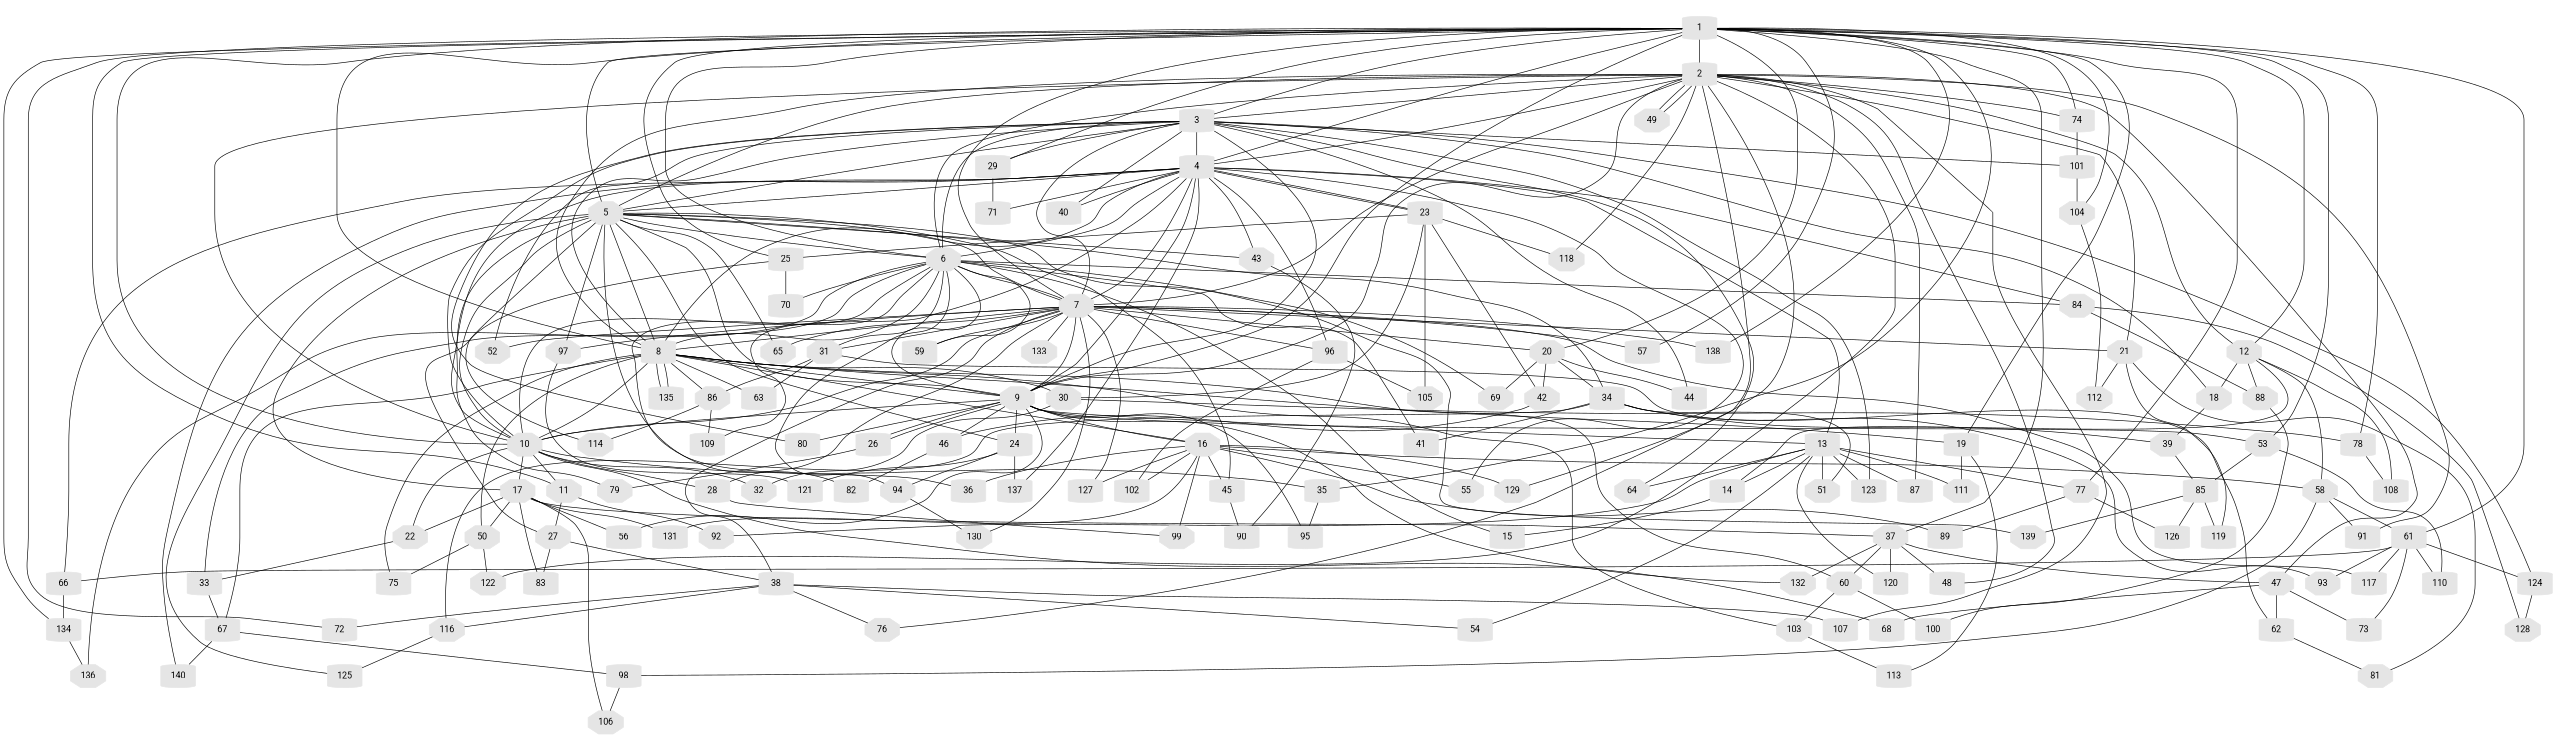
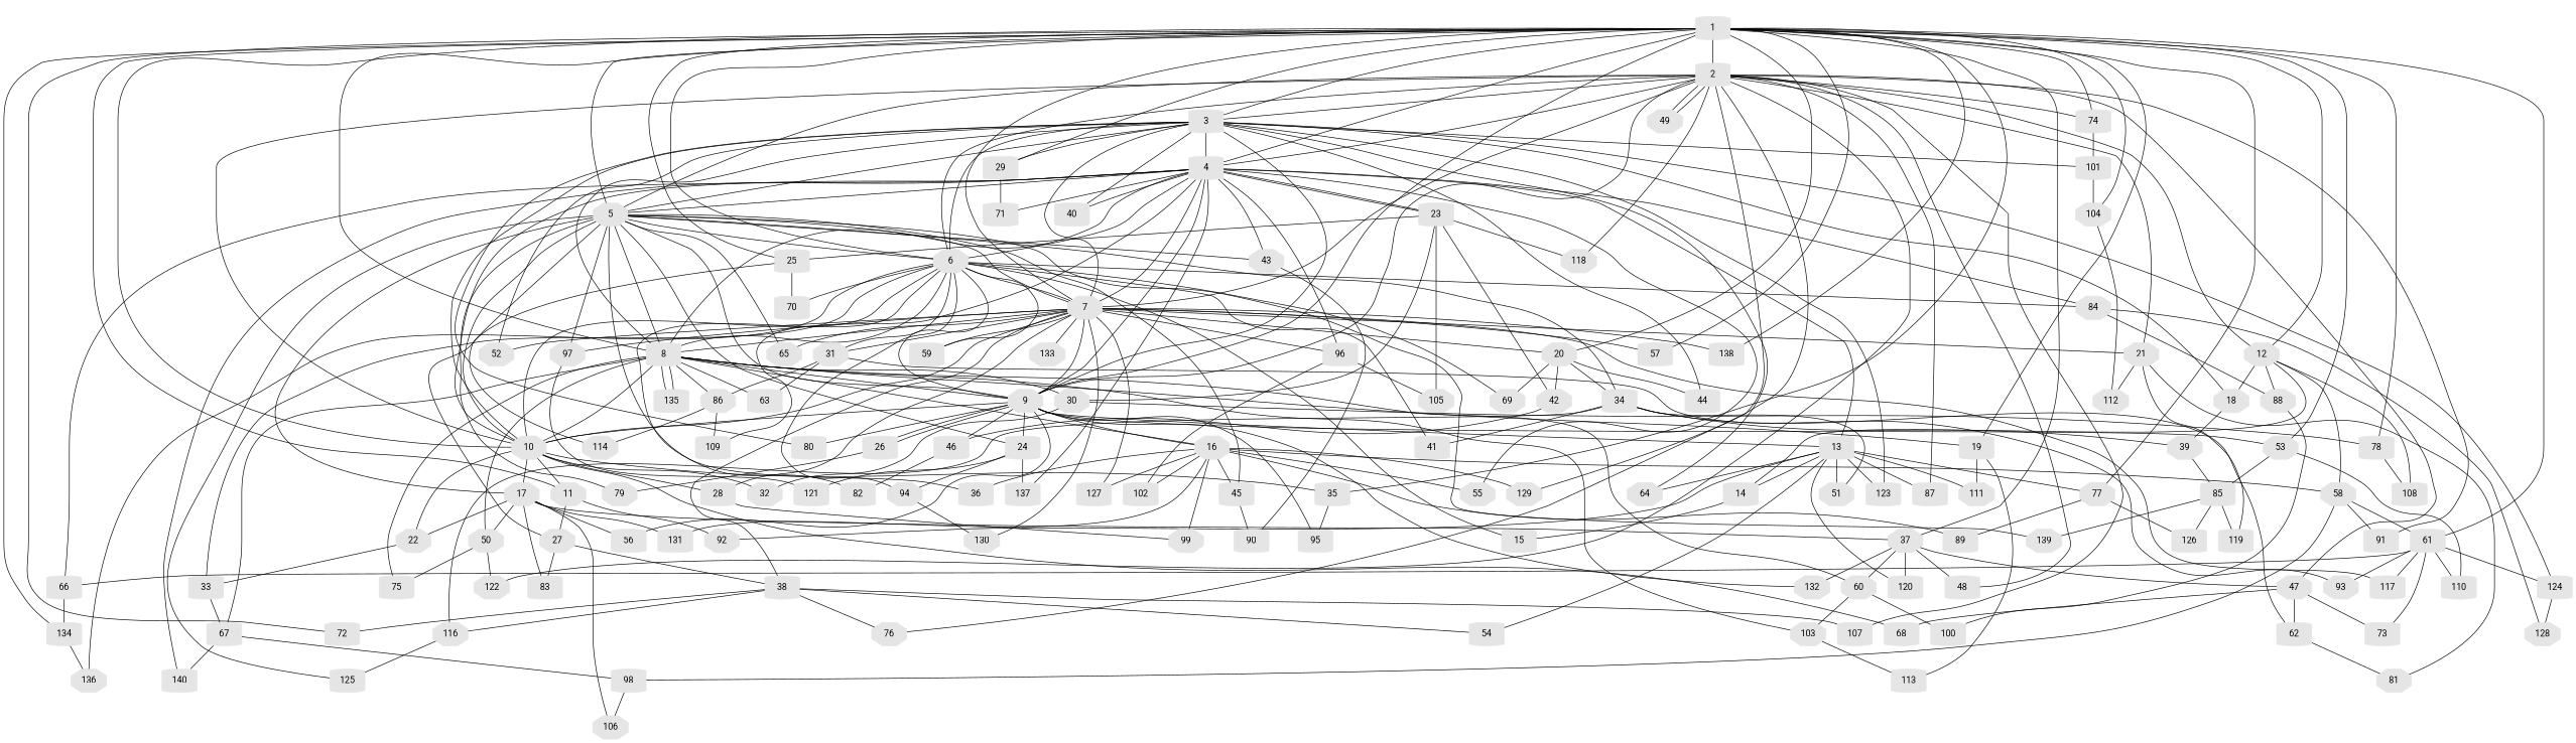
  graph {
    fontname=Roboto
    node [color=gray90 fontname=Roboto shape=cylinder style=filled]
    edge [fontname=Roboto]
    1
    2
    3
    4
    5 [shape=octagon]
    6 [shape=octagon]
    7 [shape=octagon]
    8
    9 [shape=octagon]
    10 [shape=octagon]
    11 [shape=octagon]
    12 [shape=octagon]
    19
    20 [shape=octagon]
    25
    29
    35
    37 [shape=octagon]
    53 [shape=octagon]
    57
    61
    72
    74
    77 [shape=octagon]
    78
    104 [shape=octagon]
    134
    138
    21 [shape=octagon]
    47 [shape=octagon]
    48
    49 [shape=octagon]
    76 [shape=octagon]
    87
    91
    107
    118 [shape=octagon]
    122 [shape=octagon]
    129 [shape=octagon]
    18 [shape=octagon]
    40
    44
    52 [shape=octagon]
    64 [shape=octagon]
    80
    101
    123
    124
    13
    23
    43 [shape=octagon]
    55 [shape=octagon]
    66
    71
    84 [shape=octagon]
    96
    109
    137
    140
    17 [shape=octagon]
    24
    34
    45
    65 [shape=octagon]
    79 [shape=octagon]
    82
    97 [shape=octagon]
    114 [shape=octagon]
    125
    139 [shape=octagon]
    15
    31 [shape=octagon]
    33
    36
    41
    59
    69 [shape=octagon]
    70
    94 [shape=octagon]
    136 [shape=octagon]
    28
    38
    117
    127
    130 [shape=octagon]
    133 [shape=octagon]
    16 [shape=octagon]
    30 [shape=octagon]
    50 [shape=octagon]
    60 [shape=octagon]
    63
    67
    75
    86 [shape=octagon]
    103 [shape=octagon]
    135
    26
    46
    56
    95
    132 [shape=octagon]
    22 [shape=octagon]
    32 [shape=octagon]
    68
    27 [shape=octagon]
    92 [shape=octagon]
    108
    14
    58 [shape=octagon]
    88 [shape=octagon]
    111 [shape=octagon]
    113
    42 [shape=octagon]
    120
    85
    110
    93 [shape=octagon]
    73
    89
    126
    112 [shape=octagon]
    81 [shape=octagon]
    119
    62
    39 [shape=octagon]
    128 [shape=octagon]
    51 [shape=octagon]
    54
    105 [shape=octagon]
    90
    102
    131
    83
    106 [shape=octagon]
    121
    116 [shape=octagon]
    99 [shape=octagon]
    100
    98
    1 -- 2
    1 -- 3
    1 -- 4
    1 -- 5
    1 -- 6
    1 -- 7
    1 -- 8
    1 -- 9
    1 -- 10
    1 -- 11
    1 -- 12
    1 -- 19
    1 -- 20
    1 -- 25
    1 -- 29
    1 -- 35
    1 -- 37
    1 -- 53
    1 -- 57
    1 -- 61
    1 -- 72
    1 -- 74
    1 -- 77
    1 -- 78
    1 -- 104
    1 -- 134
    1 -- 138
    2 -- 3
    2 -- 4
    2 -- 5
    2 -- 6
    2 -- 7
-   2 -- 8
    2 -- 9
    2 -- 10
    2 -- 12
    2 -- 74
    2 -- 21
    2 -- 47
    2 -- 48
    2 -- 49
    2 -- 49
    2 -- 76
    2 -- 87
    2 -- 91
    2 -- 107
    2 -- 118
    2 -- 122
    2 -- 129
    3 -- 4
    3 -- 5
    3 -- 6
    3 -- 7
    3 -- 8
    3 -- 9
    3 -- 10
    3 -- 29
    3 -- 18
    3 -- 40
    3 -- 44
    3 -- 52
    3 -- 64
    3 -- 80
    3 -- 101
    3 -- 123
    3 -- 124
    4 -- 5
    4 -- 6
    4 -- 7
    4 -- 8
    4 -- 9
    4 -- 10
    4 -- 40
    4 -- 13
    4 -- 23
    4 -- 23
    4 -- 43
    4 -- 55
    4 -- 66
    4 -- 71
    4 -- 84
    4 -- 96
    4 -- 109
    4 -- 137
    4 -- 140
    5 -- 6
    5 -- 7
    5 -- 8
    5 -- 9
    5 -- 10
    5 -- 43
    5 -- 17
    5 -- 24
    5 -- 34
    5 -- 45
    5 -- 65
    5 -- 79
    5 -- 82
    5 -- 97
    5 -- 114
    5 -- 125
    5 -- 139
    6 -- 7
    6 -- 8
    6 -- 9
    6 -- 10
    6 -- 84
    6 -- 15
    6 -- 31
    6 -- 33
    6 -- 36
    6 -- 41
    6 -- 59
    6 -- 69
    6 -- 70
    6 -- 94
    6 -- 136
    7 -- 8
    7 -- 9
    7 -- 10
    7 -- 20
    7 -- 57
    7 -- 138
    7 -- 21
    7 -- 52
    7 -- 96
    7 -- 65
    7 -- 97
    7 -- 31
    7 -- 59
    7 -- 28
    7 -- 38
    7 -- 117
    7 -- 127
    7 -- 130
    7 -- 133
    8 -- 9
    8 -- 10
    8 -- 19
    8 -- 16
    8 -- 30
    8 -- 50
    8 -- 60
    8 -- 63
    8 -- 67
    8 -- 75
    8 -- 86
    8 -- 103
    8 -- 135
    8 -- 135
    9 -- 10
    9 -- 53
    9 -- 80
    9 -- 13
    9 -- 24
    9 -- 16
    9 -- 26
    9 -- 26
    9 -- 46
    9 -- 56
    9 -- 95
    9 -- 132
    10 -- 11
    10 -- 35
    10 -- 17
    10 -- 28
    10 -- 22
    10 -- 32
    10 -- 68
    11 -- 27
    11 -- 92
    12 -- 18
    12 -- 108
    12 -- 14
    12 -- 58
    12 -- 88
    19 -- 111
    19 -- 113
    20 -- 44
    20 -- 34
    20 -- 69
    20 -- 42
    25 -- 70
    25 -- 27
    29 -- 71
    35 -- 95
    37 -- 47
    37 -- 48
    37 -- 60
    37 -- 132
    37 -- 120
    53 -- 85
    53 -- 110
    61 -- 124
    61 -- 66
    61 -- 117
    61 -- 110
    61 -- 93
    61 -- 73
    74 -- 101
    77 -- 89
    77 -- 126
    78 -- 108
    104 -- 112
    134 -- 136
    21 -- 112
    21 -- 81
    21 -- 119
    47 -- 68
    47 -- 73
    47 -- 62
    18 -- 39
    101 -- 104
    124 -- 128
    13 -- 77
    13 -- 87
    13 -- 64
    13 -- 123
    13 -- 92
    13 -- 14
    13 -- 111
    13 -- 120
    13 -- 51
    13 -- 54
    23 -- 25
    23 -- 118
    23 -- 30
    23 -- 42
    23 -- 105
    43 -- 90
    66 -- 134
    84 -- 88
    84 -- 128
    96 -- 105
    96 -- 102
    17 -- 37
    17 -- 50
    17 -- 56
    17 -- 22
    17 -- 131
    17 -- 83
    17 -- 106
    24 -- 137
    24 -- 94
    24 -- 121
    34 -- 41
    34 -- 93
    34 -- 39
    34 -- 51
    34 -- 116
    45 -- 90
    97 -- 121
    31 -- 63
    31 -- 86
    31 -- 62
    33 -- 67
    94 -- 130
    28 -- 99
    38 -- 72
    38 -- 76
    38 -- 107
    38 -- 54
    38 -- 116
    16 -- 129
    16 -- 55
    16 -- 45
    16 -- 36
    16 -- 127
    16 -- 58
    16 -- 89
    16 -- 102
    16 -- 131
    16 -- 99
    30 -- 78
    30 -- 32
    50 -- 122
    50 -- 75
    60 -- 103
    60 -- 100
    67 -- 140
    67 -- 98
    86 -- 109
    86 -- 114
    103 -- 113
    26 -- 79
    46 -- 82
    22 -- 33
    27 -- 38
    27 -- 83
    14 -- 15
    58 -- 61
    58 -- 91
    58 -- 98
    88 -- 100
    42 -- 46
    85 -- 139
    85 -- 126
    85 -- 119
    62 -- 81
    39 -- 85
    116 -- 125
    98 -- 106
  }
